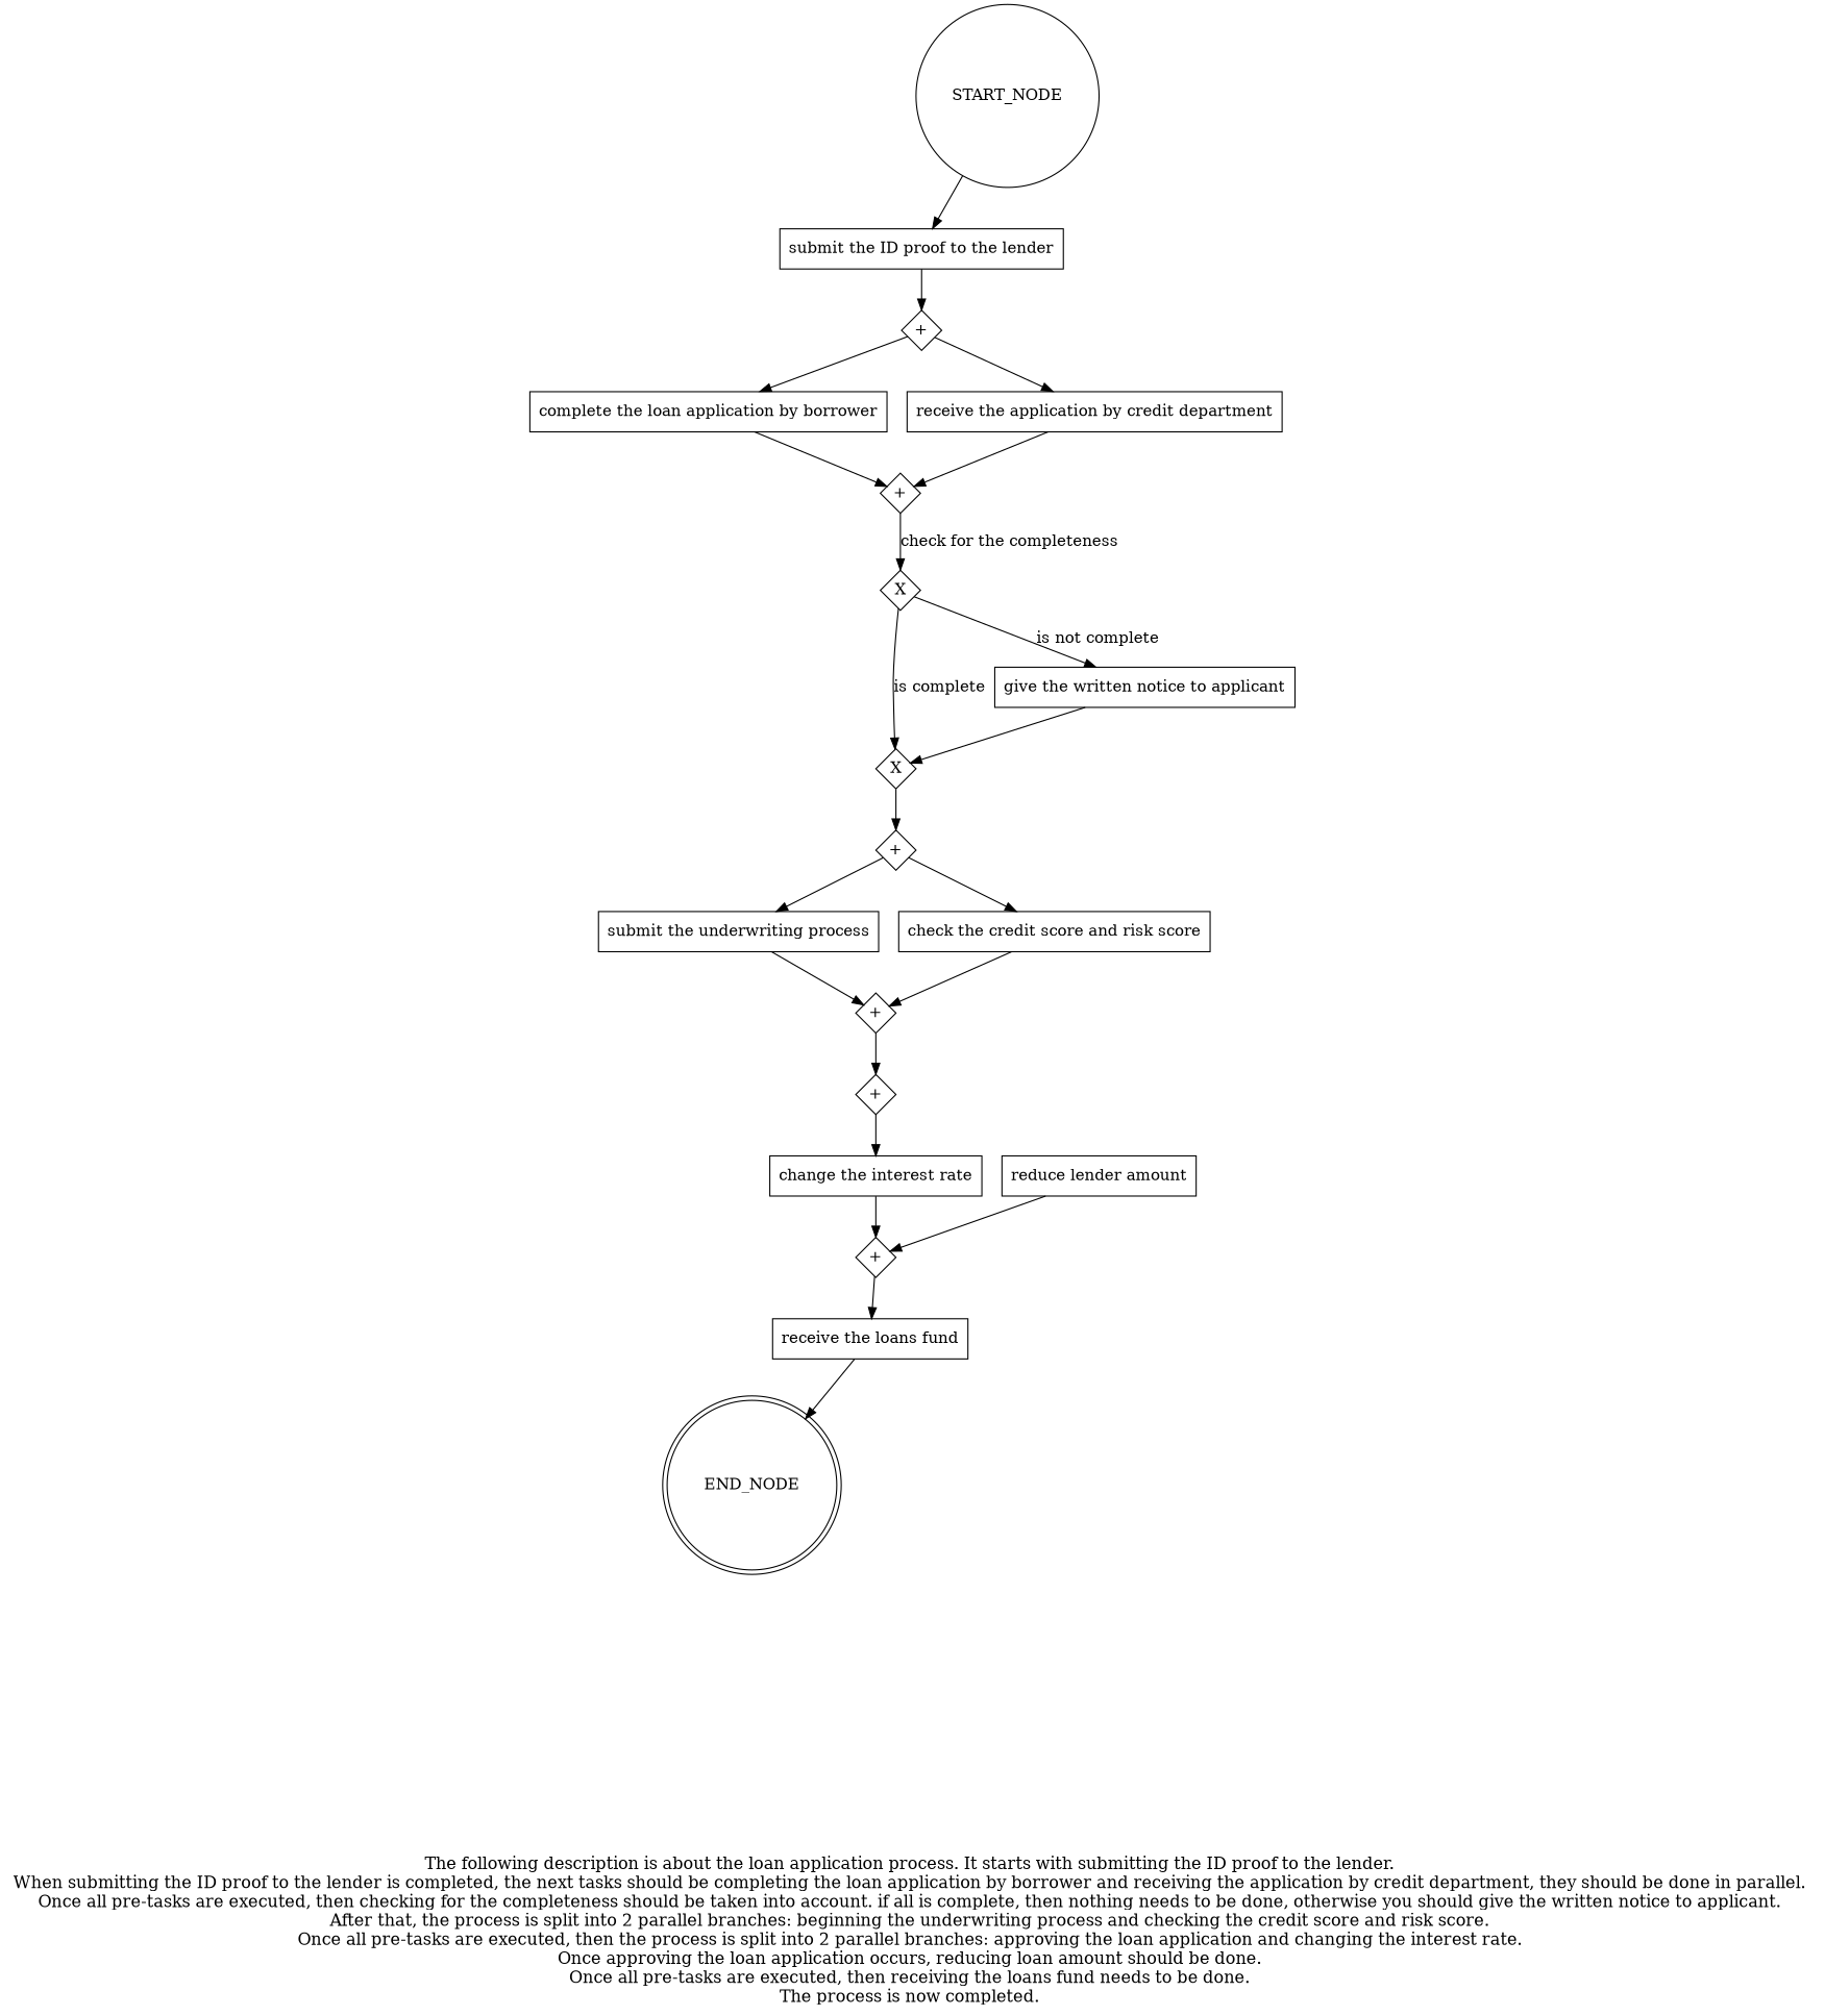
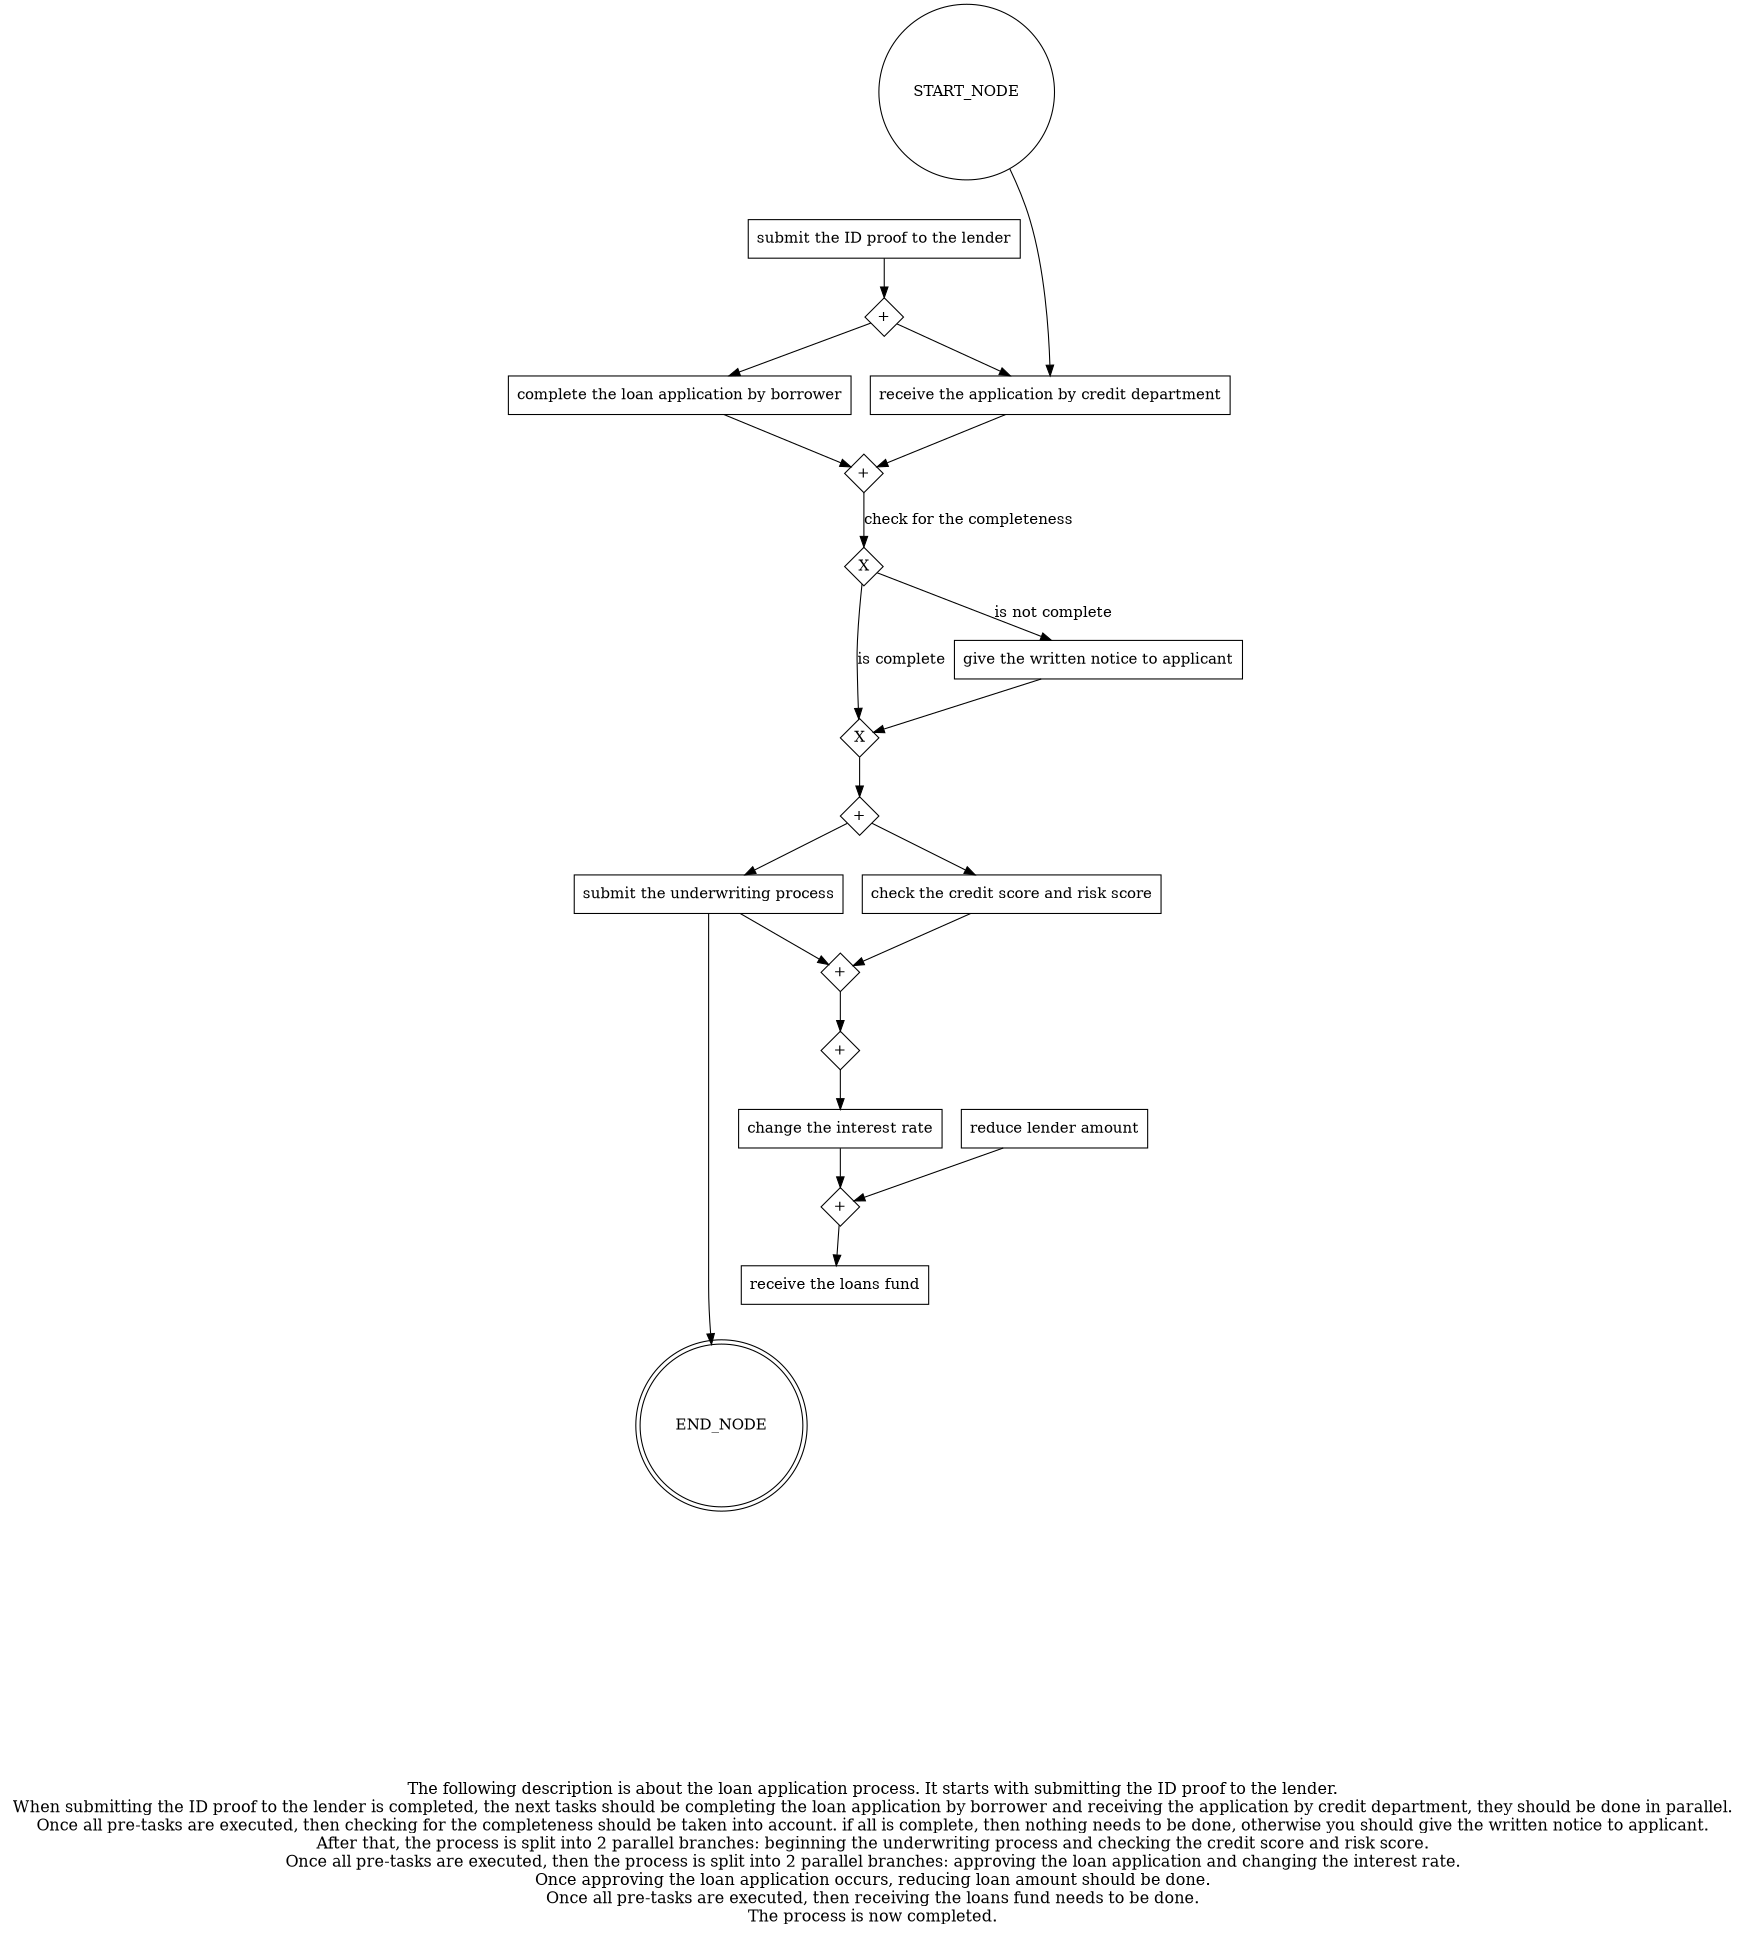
  digraph {
    fontsize=15
    label="\n\n\nThe following description is about the loan application process. It starts with submitting the ID proof to the lender. \nWhen submitting the ID proof to the lender is completed, the next tasks should be completing the loan application by borrower and receiving the application by credit department, they should be done in parallel. \nOnce all pre-tasks are executed, then checking for the completeness should be taken into account. if all is complete, then nothing needs to be done, otherwise you should give the written notice to applicant. \nAfter that, the process is split into 2 parallel branches: beginning the underwriting process and checking the credit score and risk score. \nOnce all pre-tasks are executed, then the process is split into 2 parallel branches: approving the loan application and changing the interest rate. \nOnce approving the loan application occurs, reducing loan amount should be done. \nOnce all pre-tasks are executed, then receiving the loans fund needs to be done. \nThe process is now completed. \n"
    rankdir=TB
    node [shape=box]
    n1 [fixedsize=true label=X shape=diamond width=0.5]
    "submit the ID proof to the lender"
    n3 [fixedsize=true label="+" shape=diamond width=0.5]
    "complete the loan application by borrower"
    "receive the application by credit department"
    n6 [fixedsize=true label="+" shape=diamond width=0.5]
    n7 [fixedsize=true label=X shape=diamond width=0.5]
    "give the written notice to applicant"
    n9 [fixedsize=true label="+" shape=diamond width=0.5]
    n10 [label="submit the underwriting process"]
    "check the credit score and risk score"
    n12 [fixedsize=true label="+" shape=diamond width=0.5]
    n13 [fixedsize=true label="+" shape=diamond width=0.5]
    "change the interest rate"
    n15 [label="reduce lender amount"]
    n16 [fixedsize=true label="+" shape=diamond width=0.5]
    "receive the loans fund"
    END_NODE [shape=doublecircle width=0.2]
    START_NODE [shape=circle width=0.3]
    subgraph sub_1 {
      "submit the ID proof to the lender"
      n3
      "complete the loan application by borrower"
      "receive the application by credit department"
      n6
      n7
      "give the written notice to applicant"
      n9
      n10
      "check the credit score and risk score"
      n12
      n13
      "change the interest rate"
      n15
      n16
      "receive the loans fund"
      subgraph sub_2 {
        color=white
        label="check for the completeness"
        n1
      }
    }
    n1 -> n7 [label="is complete"]
    n1 -> "give the written notice to applicant" [label="is not complete"]
    "submit the ID proof to the lender" -> n3
    n3 -> "complete the loan application by borrower"
    n3 -> "receive the application by credit department"
    "complete the loan application by borrower" -> n6
    "receive the application by credit department" -> n6
    n6 -> n1 [label="check for the completeness"]
    n7 -> n9
    "give the written notice to applicant" -> n7
    n9 -> n10
    n9 -> "check the credit score and risk score"
    n10 -> n12
    "check the credit score and risk score" -> n12
    n12 -> n13
    n13 -> "change the interest rate"
    "change the interest rate" -> n16
    n15 -> n16
    n16 -> "receive the loans fund"
-   "receive the loans fund" -> END_NODE
-   START_NODE -> "submit the ID proof to the lender"
+   n10 -> END_NODE
+   START_NODE -> "receive the application by credit department"
  }
